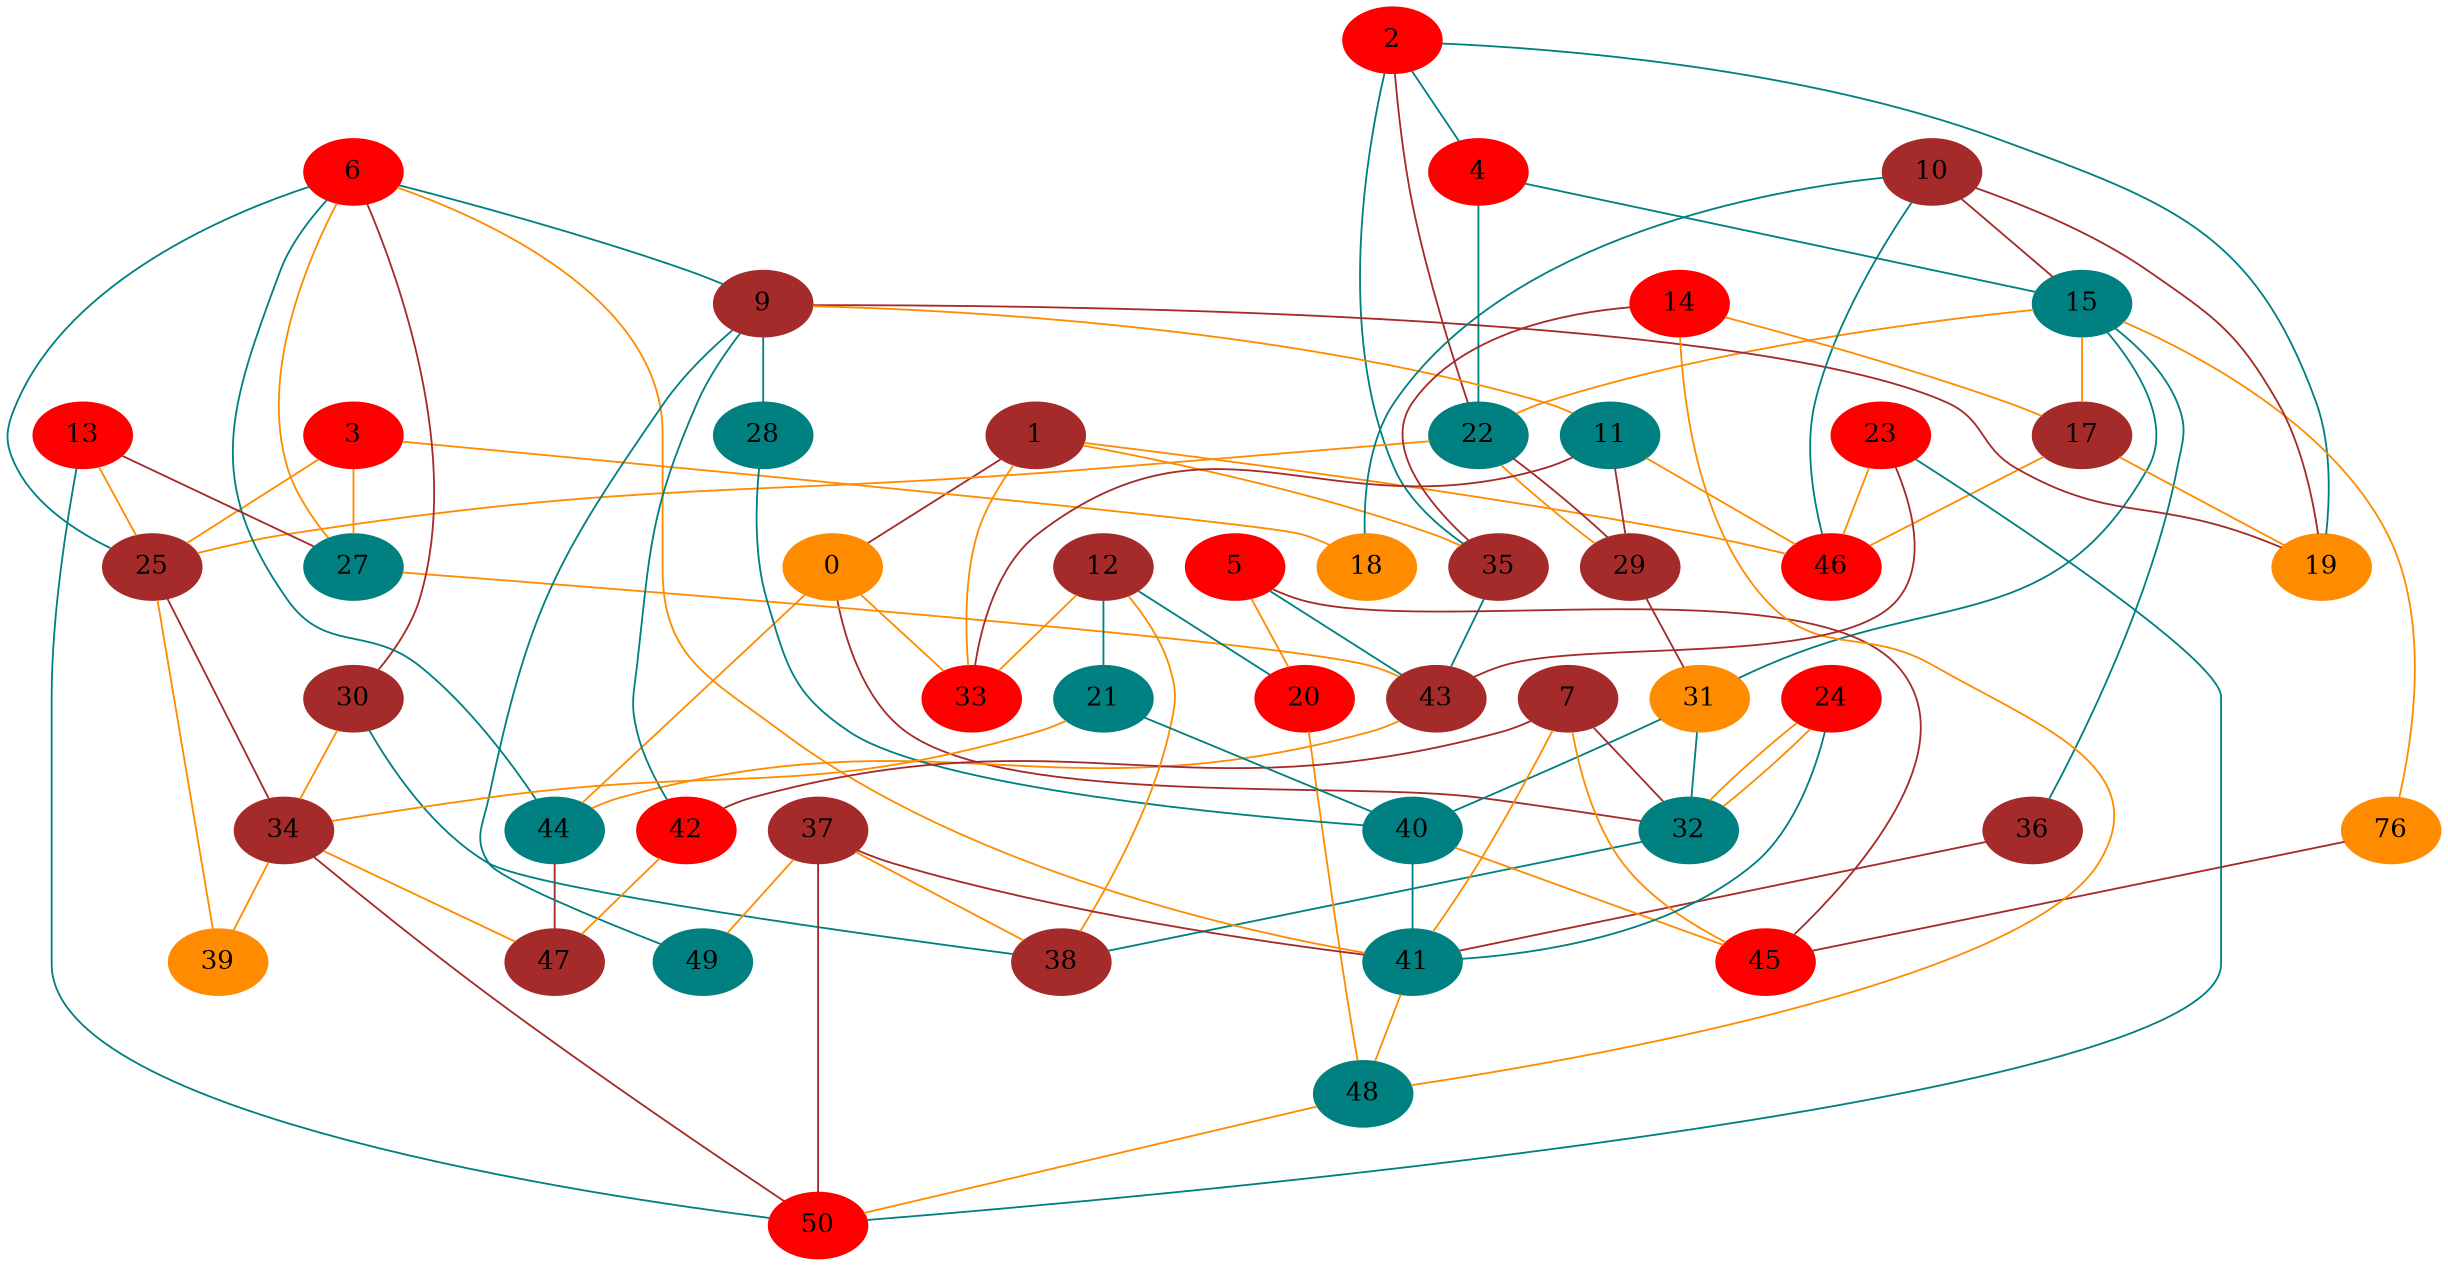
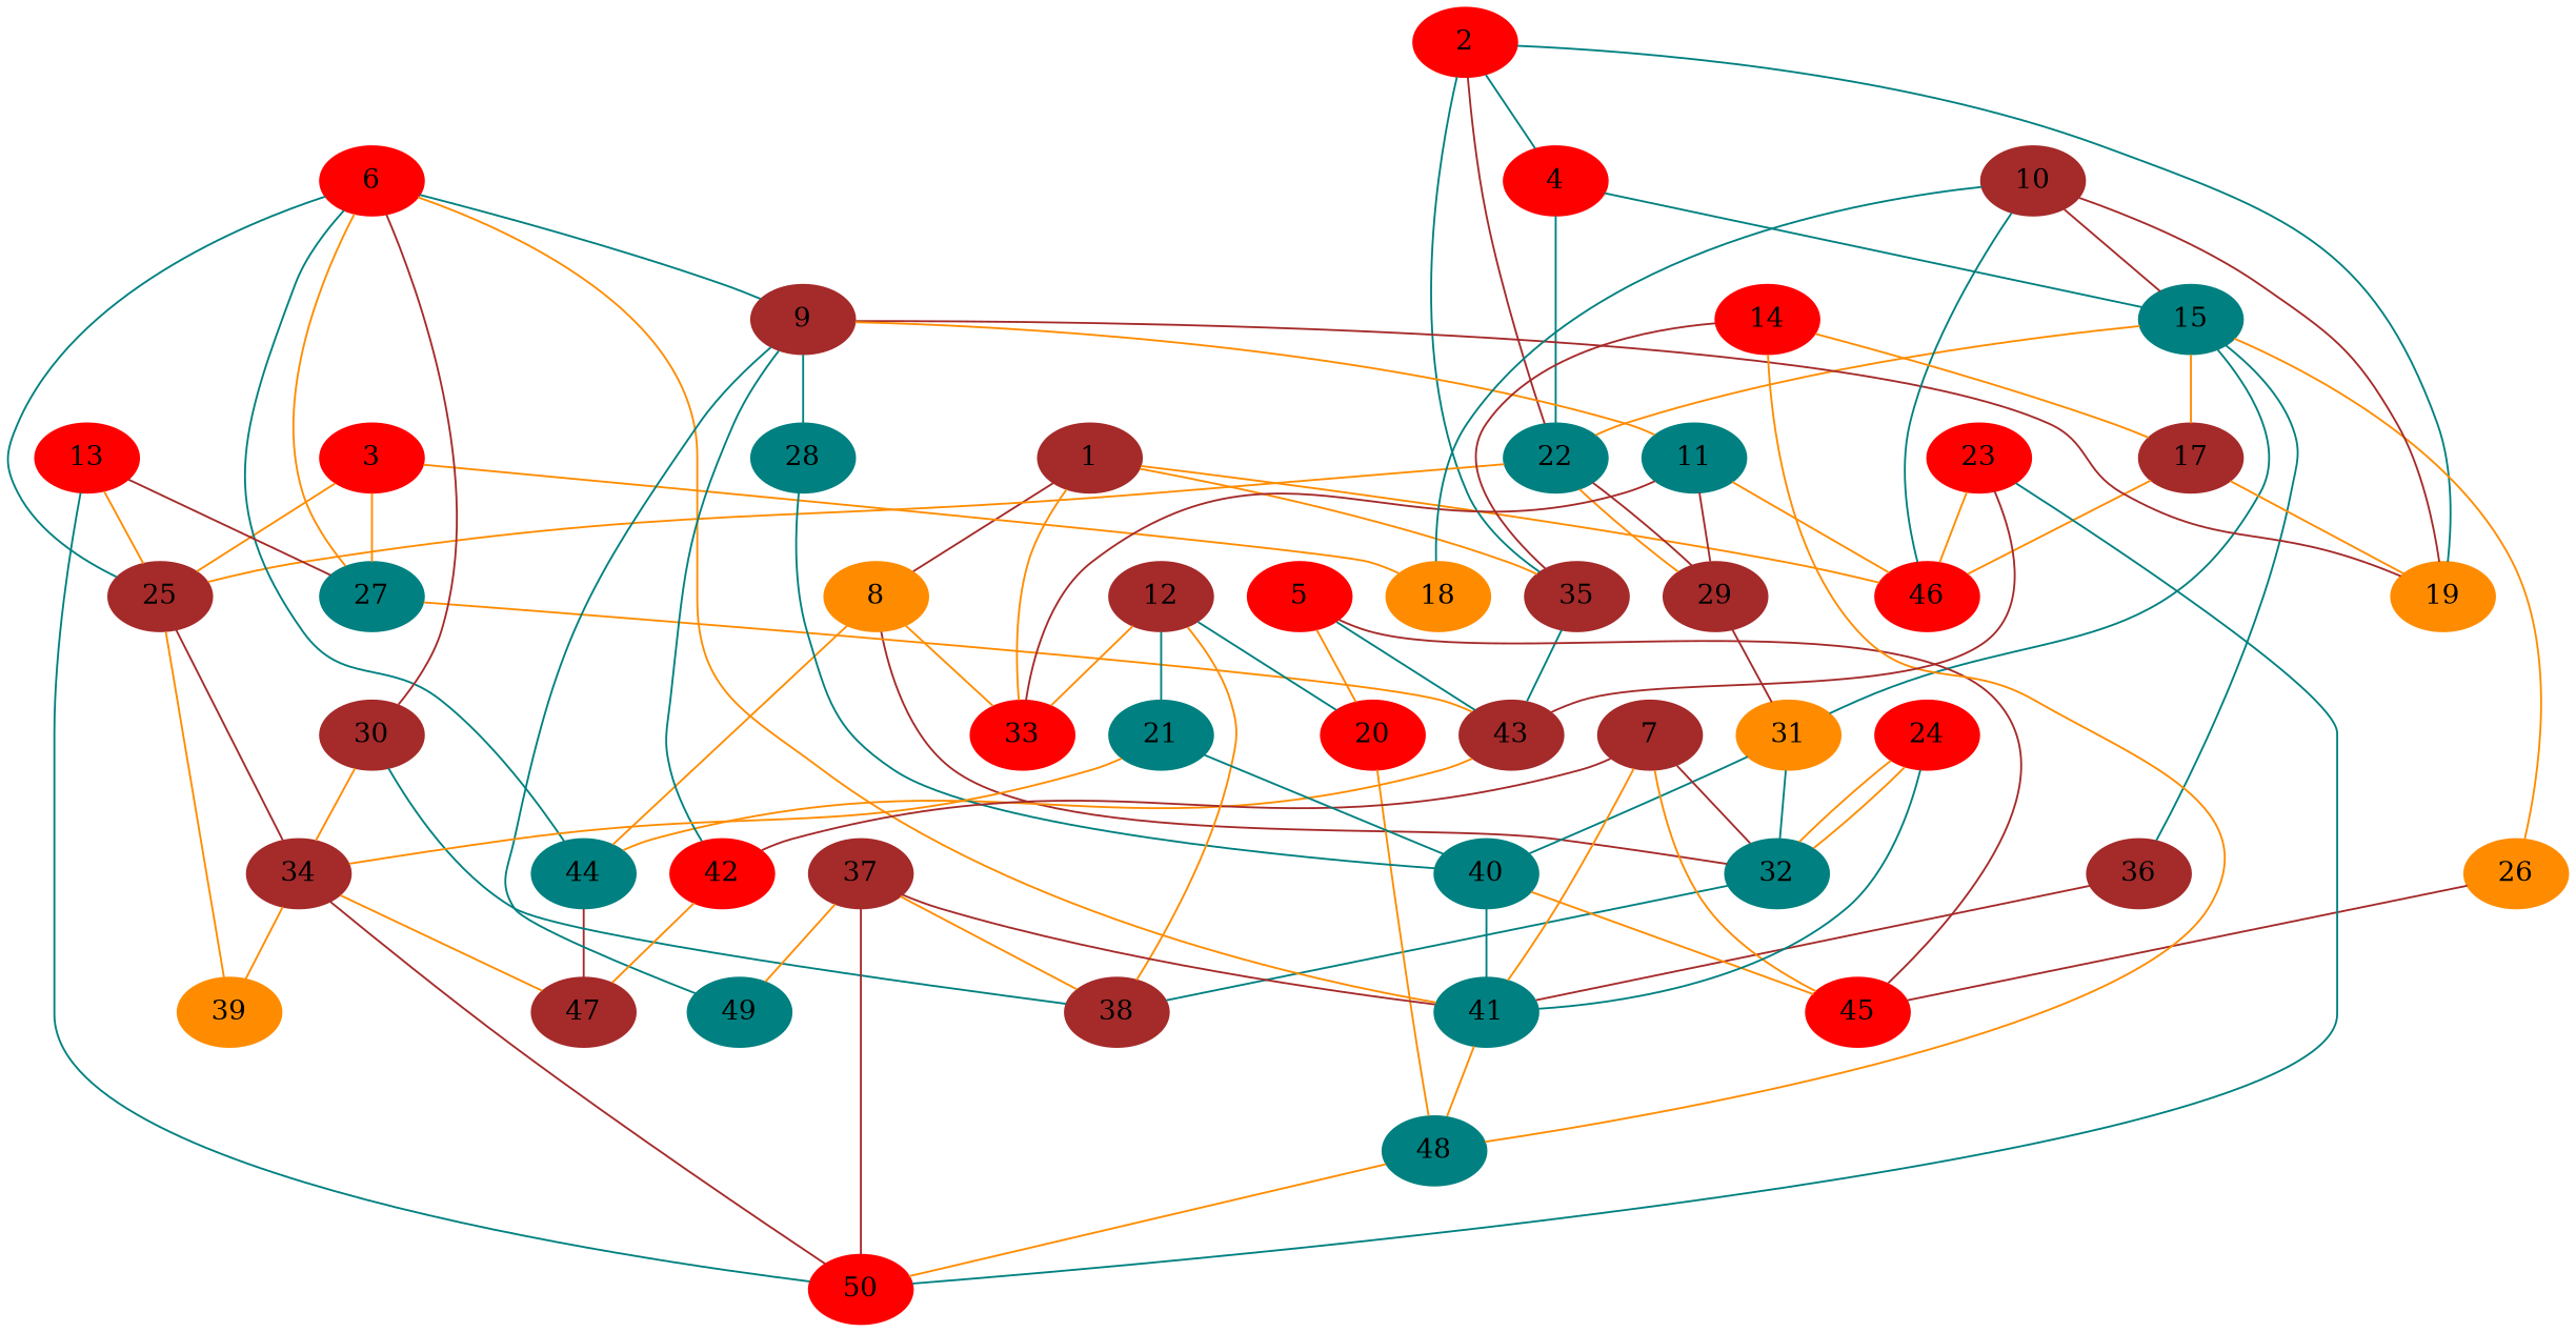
  graph {
    node [color=brown style=filled]
    edge [color=darkorange]
-   8 [color=darkorange label=0]
+   8 [color=darkorange]
    1
    33 [color=red]
    35
    46 [color=red]
    44 [color=teal]
    32 [color=teal]
    43
    2 [color=red]
    4 [color=red]
    19 [color=darkorange]
    22 [color=teal]
    15 [color=teal]
    25
    29
    3 [color=red]
    18 [color=darkorange]
    27 [color=teal]
    39 [color=darkorange]
    34
    17
-   26 [color=darkorange label=76]
+   26 [color=darkorange]
    31 [color=darkorange]
    36
    5 [color=red]
    20 [color=red]
    45 [color=red]
    48 [color=teal]
    6 [color=red]
    9
    30
    41 [color=teal]
    42 [color=red]
    11 [color=teal]
    28 [color=teal]
    49 [color=teal]
    38
    47
    7
    40 [color=teal]
    10
    12
    21 [color=teal]
    13 [color=red]
    50 [color=red]
    14 [color=red]
    23 [color=red]
    24 [color=red]
    37
    8 -- 33
    8 -- 44
    8 -- 32 [color=brown]
    1 -- 8 [color=brown]
    1 -- 33
    1 -- 35
    1 -- 46
    35 -- 43 [color=teal]
    44 -- 47 [color=brown]
    32 -- 38 [color=teal]
    43 -- 44
    2 -- 35 [color=teal]
    2 -- 4 [color=teal]
    2 -- 19 [color=teal]
    2 -- 22 [color=brown]
    4 -- 22 [color=teal]
    4 -- 15 [color=teal]
    22 -- 25
    22 -- 29
    22 -- 29 [color=brown]
    15 -- 22
    15 -- 17
    15 -- 26
    15 -- 31 [color=teal]
    15 -- 36 [color=teal]
    25 -- 39
    25 -- 34 [color=brown]
    29 -- 31 [color=brown]
    3 -- 25
    3 -- 18
    3 -- 27
    27 -- 43
    34 -- 39
    34 -- 47
    34 -- 50 [color=brown]
    17 -- 46
    17 -- 19
    26 -- 45 [color=brown]
    31 -- 32 [color=teal]
    31 -- 40 [color=teal]
    36 -- 41 [color=brown]
    5 -- 43 [color=teal]
    5 -- 20
    5 -- 45 [color=brown]
    20 -- 48
    48 -- 50
    6 -- 44 [color=teal]
    6 -- 25 [color=teal]
    6 -- 27
    6 -- 9 [color=teal]
    6 -- 30 [color=brown]
    6 -- 41
    9 -- 19 [color=brown]
    9 -- 42 [color=teal]
    9 -- 11
    9 -- 28 [color=teal]
    9 -- 49 [color=teal]
    30 -- 34
    30 -- 38 [color=teal]
    41 -- 48
    42 -- 47
    11 -- 33 [color=brown]
    11 -- 46
    11 -- 29 [color=brown]
    28 -- 40 [color=teal]
    7 -- 32 [color=brown]
    7 -- 45
    7 -- 41
    7 -- 42 [color=brown]
    40 -- 45
    40 -- 41 [color=teal]
    10 -- 46 [color=teal]
    10 -- 19 [color=brown]
    10 -- 15 [color=brown]
    10 -- 18 [color=teal]
    12 -- 33
    12 -- 20 [color=teal]
    12 -- 38
    12 -- 21 [color=teal]
    21 -- 34
    21 -- 40 [color=teal]
    13 -- 25
    13 -- 27 [color=brown]
    13 -- 50 [color=teal]
    14 -- 35 [color=brown]
    14 -- 17
    14 -- 48
    23 -- 46
    23 -- 43 [color=brown]
    23 -- 50 [color=teal]
    24 -- 32
    24 -- 32
    24 -- 41 [color=teal]
    37 -- 41 [color=brown]
    37 -- 49
    37 -- 38
    37 -- 50 [color=brown]
  }
